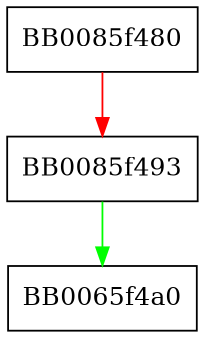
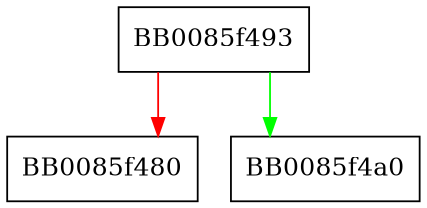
  digraph {
    splines=ortho
    node [shape=box]
    BB0085f480
    BB0085f493
-   BB0085f4a0 [label=BB0065f4a0]
-   BB0085f480 -> BB0085f493 [color=red]
+   BB0085f4a0
+   BB0085f493 -> BB0085f480 [color=red]
    BB0085f493 -> BB0085f4a0 [color=green]
  }
